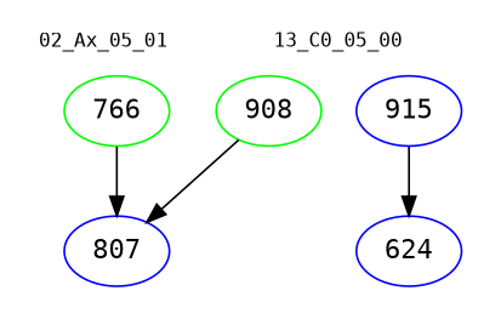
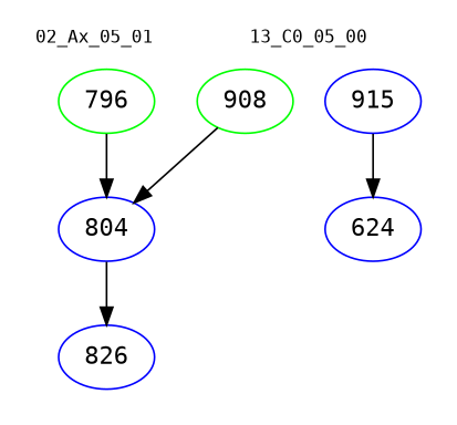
  digraph {
    fontname="DejaVu Sans Mono"
    node [color=blue fontname="DejaVu Sans Mono"]
    edge [color=black fontname="DejaVu Sans Mono"]
-   n1 [color=green label=766]
-   n2 [label=807]
+   n1 [color=green label=796]
+   n2 [label=804]
+   n3 [label=826]
    n4 [color=green label=908]
    n5 [label=915]
    n6 [label=624]
    subgraph cluster_1 {
      color=white
      fontsize=10
      label="02_Ax_05_01"
      n1
      n2
+     n3
    }
    subgraph cluster_2 {
      color=white
      fontsize=10
      label="13_C0_05_00"
      n4
      n5
      n6
    }
    n1 -> n2
+   n2 -> n3
    n4 -> n2
    n5 -> n6
  }
